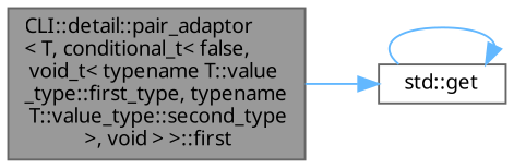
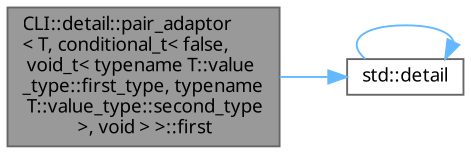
  digraph {
    rankdir=LR
    fontname="Noto Sans"
    node [fontname="Noto Sans" fontsize=10 shape=box style=filled]
    edge [color=steelblue1 fontname="Noto Sans" fontsize=10 labelfontname=Helvetica labelfontsize=10 style=solid]
    n1 [color=gray40 fillcolor=grey60 fontcolor=black height=0.2 label="CLI::detail::pair_adaptor\l\< T, conditional_t\< false,\l void_t\< typename T::value\l_type::first_type, typename\l T::value_type::second_type\l \>, void \> \>::first" width=0.4]
-   n2 [color=grey40 fillcolor=white height=0.2 label="std::get" width=0.4]
+   n2 [color=grey40 fillcolor=white height=0.2 label="std::detail" width=0.4]
    n1 -> n2
    n2 -> n2
  }
